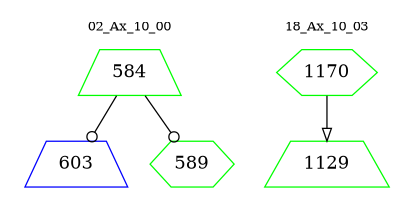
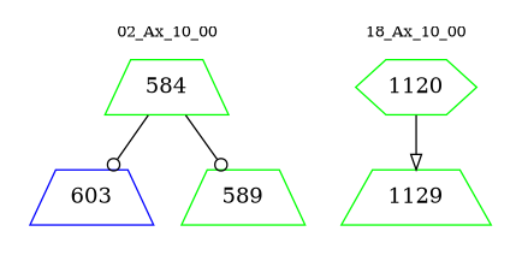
  digraph {
    node [color=green shape=trapezium]
    edge [arrowhead=odot color=black]
    n1 [label=584]
    n2 [color=blue label=603]
-   n3 [label=589 shape=hexagon]
-   n4 [label=1170 shape=hexagon]
+   n3 [label=589]
+   n4 [label=1120 shape=hexagon]
    n5 [label=1129]
    subgraph cluster_1 {
      color=white
      fontsize=10
      label="02_Ax_10_00"
      n1
      n2
      n3
    }
    subgraph cluster_2 {
      color=white
      fontsize=10
-     label="18_Ax_10_03"
+     label="18_Ax_10_00"
      n4
      n5
    }
    n1 -> n2
    n1 -> n3
    n4 -> n5 [arrowhead=onormal]
  }
